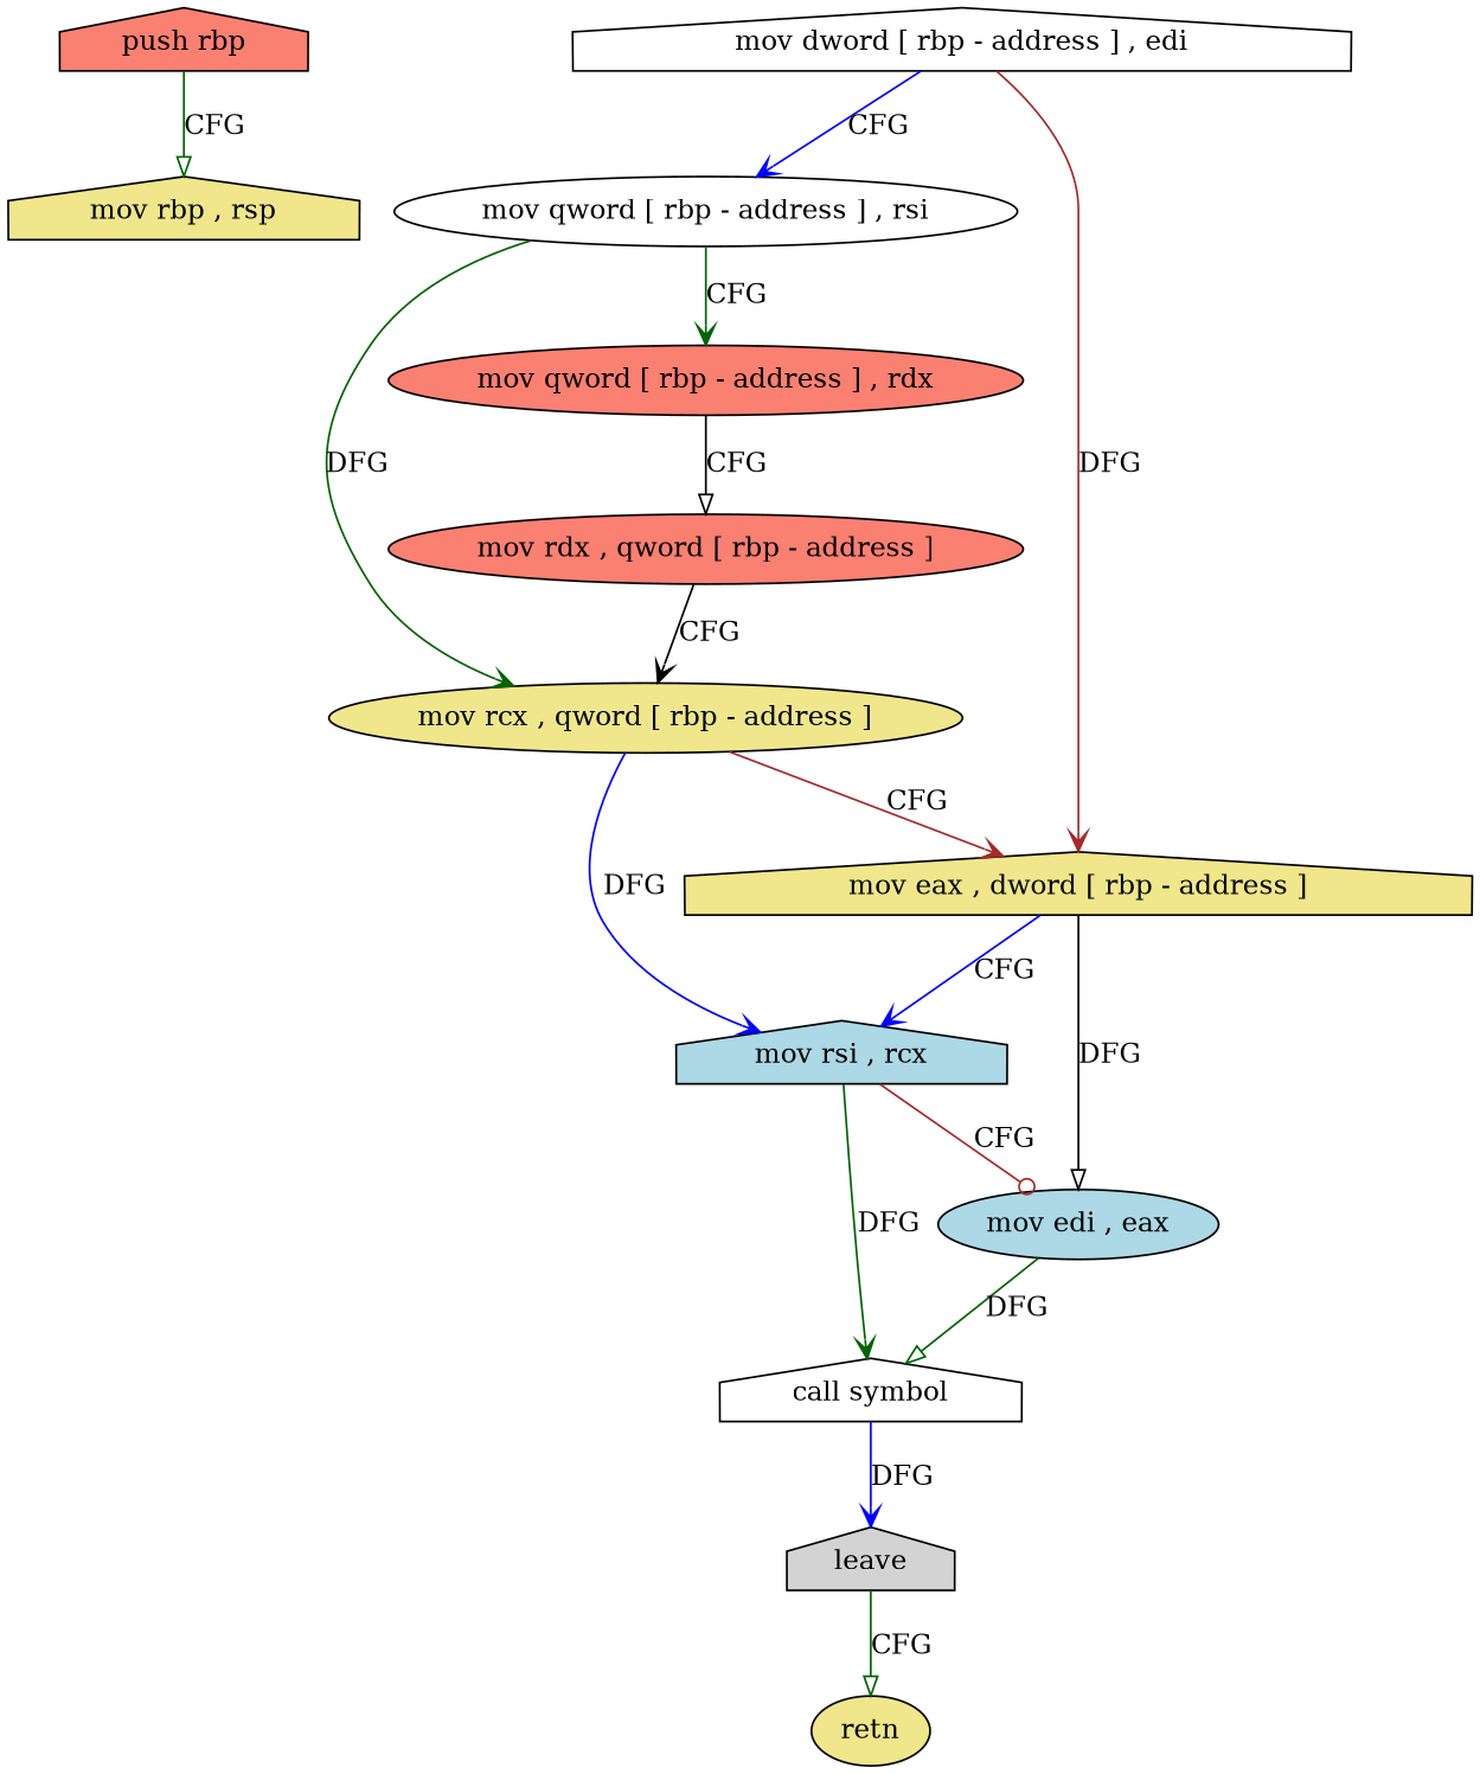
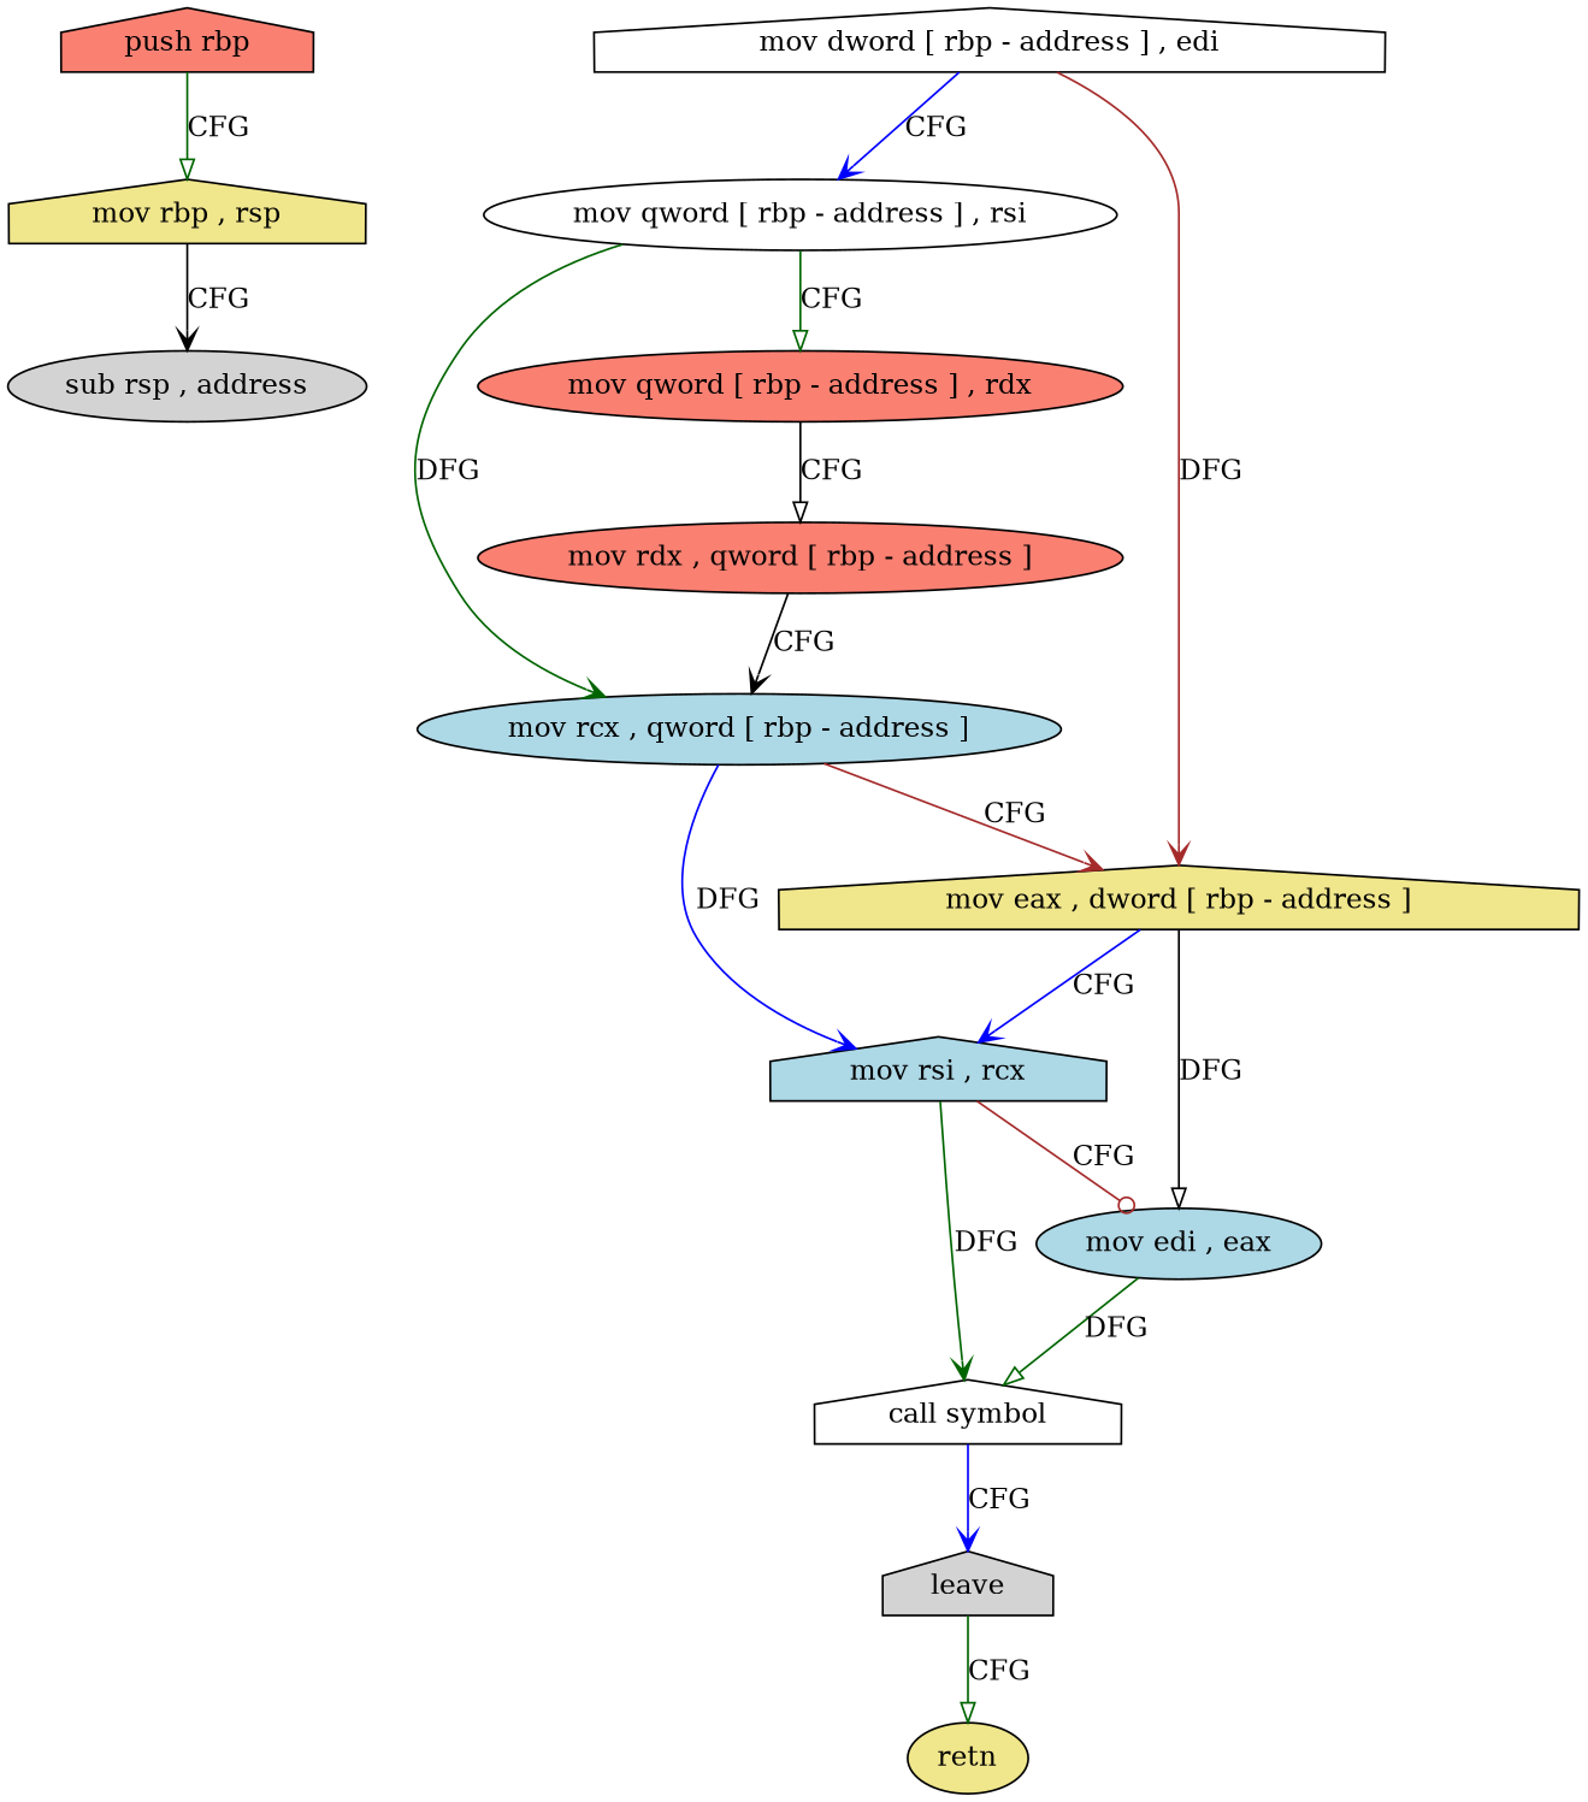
  digraph {
    node [fillcolor=khaki shape=house style=filled]
    edge [arrowhead=vee color=darkgreen]
    n1 [fillcolor=salmon label="push rbp"]
    n2 [label="mov rbp , rsp"]
+   n3 [fillcolor=lightgrey label="sub rsp , address" shape=ellipse]
    n4 [fillcolor=white label="mov dword [ rbp - address ] , edi"]
    n5 [fillcolor=white label="mov qword [ rbp - address ] , rsi" shape=ellipse]
    n6 [label="mov eax , dword [ rbp - address ]"]
    n7 [fillcolor=salmon label="mov qword [ rbp - address ] , rdx" shape=ellipse]
-   n8 [label="mov rcx , qword [ rbp - address ]" shape=ellipse]
+   n8 [fillcolor=lightblue label="mov rcx , qword [ rbp - address ]" shape=ellipse]
    n9 [fillcolor=lightblue label="mov rsi , rcx"]
    n10 [fillcolor=lightblue label="mov edi , eax" shape=ellipse]
    n11 [fillcolor=salmon label="mov rdx , qword [ rbp - address ]" shape=ellipse]
    n12 [fillcolor=white label="call symbol"]
    n13 [fillcolor=lightgrey label=leave]
    n14 [label=retn shape=ellipse]
    n1 -> n2 [arrowhead=onormal label=CFG]
+   n2 -> n3 [color=black label=CFG]
    n4 -> n5 [color=blue label=CFG]
    n4 -> n6 [color=brown label=DFG]
-   n5 -> n7 [label=CFG]
+   n5 -> n7 [arrowhead=onormal label=CFG]
    n5 -> n8 [label=DFG]
    n6 -> n9 [color=blue label=CFG]
    n6 -> n10 [arrowhead=onormal color=black label=DFG]
    n7 -> n11 [arrowhead=onormal color=black label=CFG]
    n8 -> n6 [color=brown label=CFG]
    n8 -> n9 [color=blue label=DFG]
    n9 -> n10 [arrowhead=odot color=brown label=CFG]
    n9 -> n12 [label=DFG]
    n10 -> n12 [arrowhead=onormal label=DFG]
    n11 -> n8 [color=black label=CFG]
-   n12 -> n13 [color=blue label=DFG]
+   n12 -> n13 [color=blue label=CFG]
    n13 -> n14 [arrowhead=onormal label=CFG]
  }
